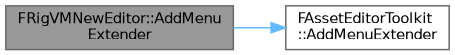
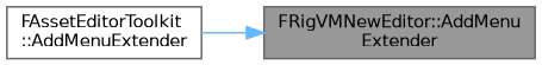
  digraph {
    rankdir=LR
    node [fontname=Helvetica fontsize=10 shape=box style=filled]
    n1 [color=gray40 fillcolor=grey60 fontcolor=black height=0.2 label="FRigVMNewEditor::AddMenu\lExtender" width=0.4]
    n2 [color=grey40 fillcolor=white height=0.2 label="FAssetEditorToolkit\l::AddMenuExtender" width=0.4]
-   n1 -> n2 [color=steelblue1 fontname=Helvetica fontsize=10 labelfontname=Helvetica labelfontsize=10 style=solid]
+   n2 -> n1 [color=steelblue1 fontname=Helvetica fontsize=10 labelfontname=Helvetica labelfontsize=10 style=solid]
  }
